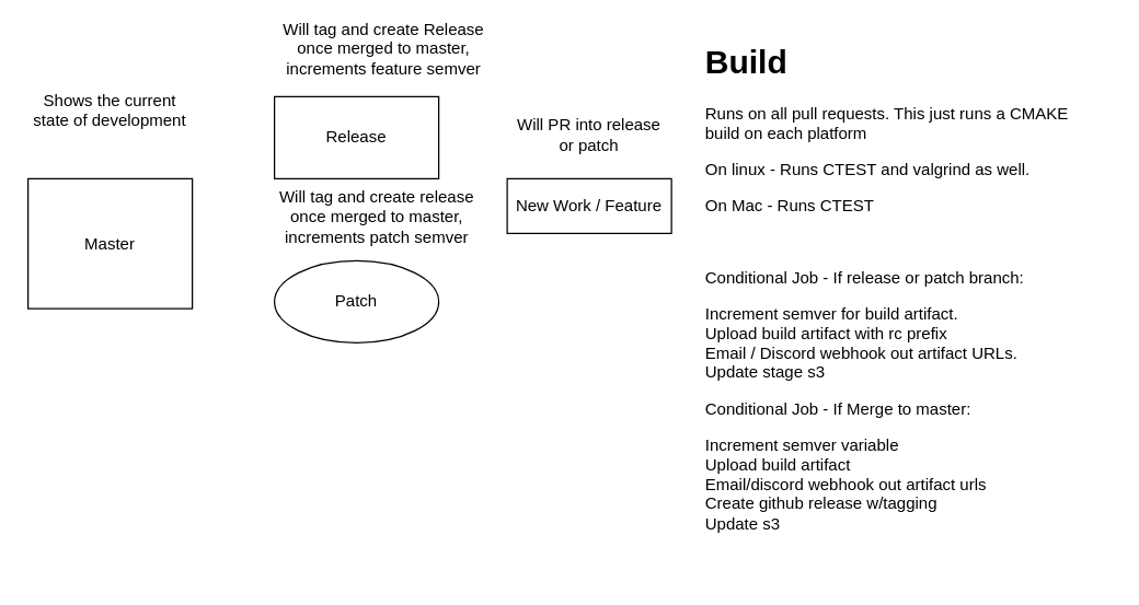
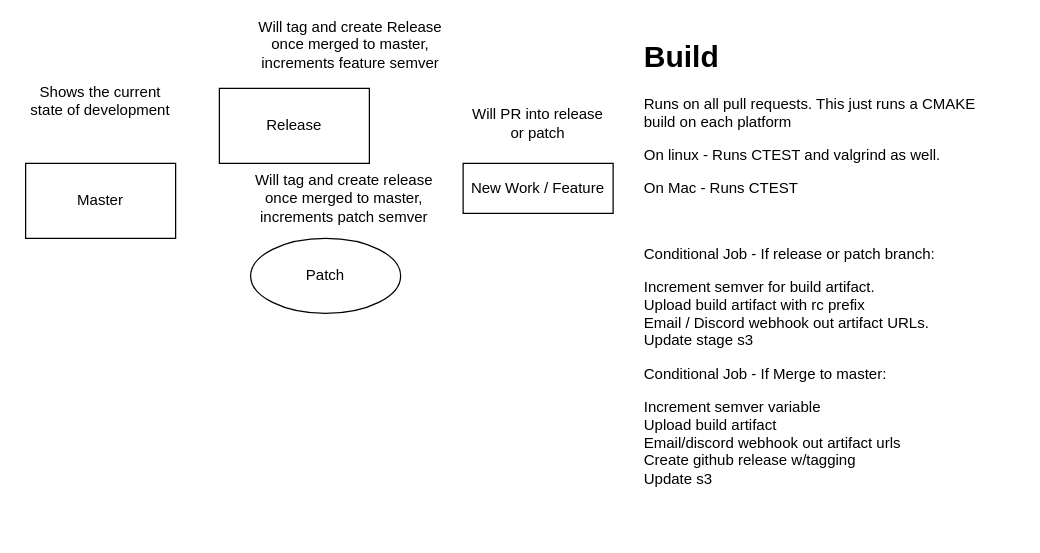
  <mxCell id="0" />
  <mxCell id="1" parent="0" />
- <mxCell id="2" value="Master" style="rounded=0;whiteSpace=wrap;html=1;" vertex="1" parent="1"><mxGeometry x="20" y="130" width="120" height="95" as="geometry" /></mxCell>
+ <mxCell id="2" value="Master" style="rounded=0;whiteSpace=wrap;html=1;" vertex="1" parent="1"><mxGeometry x="20" y="130" width="120" height="60" as="geometry" /></mxCell>
  <mxCell id="3" value="Shows the current state of development" style="text;html=1;strokeColor=none;fillColor=none;align=center;verticalAlign=middle;whiteSpace=wrap;rounded=0;" vertex="1" parent="1"><mxGeometry x="20" y="50" width="120" height="60" as="geometry" /></mxCell>
- <mxCell id="4" value="Release" style="rounded=0;whiteSpace=wrap;html=1;" vertex="1" parent="1"><mxGeometry x="200" y="70" width="120" height="60" as="geometry" /></mxCell>
+ <mxCell id="4" value="Release" style="rounded=0;whiteSpace=wrap;html=1;" vertex="1" parent="1"><mxGeometry x="175" y="70" width="120" height="60" as="geometry" /></mxCell>
  <mxCell id="5" value="Will tag and create Release once merged to master, increments feature semver" style="text;html=1;strokeColor=none;fillColor=none;align=center;verticalAlign=middle;whiteSpace=wrap;rounded=0;" vertex="1" parent="1"><mxGeometry x="200" y="20" width="160" height="30" as="geometry" /></mxCell>
  <mxCell id="6" value="Patch" style="ellipse;whiteSpace=wrap;html=1;" vertex="1" parent="1"><mxGeometry x="200" y="190" width="120" height="60" as="geometry" /></mxCell>
  <mxCell id="7" value="Will tag and create release once merged to master, increments patch semver" style="text;html=1;strokeColor=none;fillColor=none;align=center;verticalAlign=middle;whiteSpace=wrap;rounded=0;" vertex="1" parent="1"><mxGeometry x="200" y="145" width="150" height="25" as="geometry" /></mxCell>
  <mxCell id="8" value="&lt;h1&gt;Build&lt;/h1&gt;&lt;p&gt;Runs on all pull requests. This just runs a CMAKE build on each platform&lt;/p&gt;&lt;p&gt;On linux - Runs CTEST and valgrind as well.&lt;/p&gt;&lt;p&gt;On Mac - Runs CTEST&lt;/p&gt;&lt;p&gt;&lt;br&gt;&lt;/p&gt;&lt;p&gt;Conditional Job - If release or patch branch:&lt;/p&gt;&lt;p&gt;&lt;span style=&quot;background-color: initial;&quot;&gt;Increment semver for build artifact.&lt;br&gt;Upload build artifact with rc prefix&amp;nbsp;&lt;br&gt;Email / Discord webhook out artifact URLs.&lt;br&gt;Update stage s3&lt;/span&gt;&lt;br&gt;&lt;/p&gt;&lt;p&gt;&lt;span style=&quot;background-color: initial;&quot;&gt;Conditional Job - If Merge to master:&lt;/span&gt;&lt;/p&gt;&lt;p&gt;&lt;span style=&quot;background-color: initial;&quot;&gt;Increment semver variable&lt;br&gt;Upload build artifact&lt;br&gt;Email/discord webhook out artifact urls&lt;br&gt;Create github release w/tagging&lt;br&gt;Update s3&lt;/span&gt;&lt;/p&gt;" style="text;html=1;strokeColor=none;fillColor=none;spacing=5;spacingTop=-20;whiteSpace=wrap;overflow=hidden;rounded=0;" vertex="1" parent="1"><mxGeometry x="510" y="25" width="300" height="395" as="geometry" /></mxCell>
  <mxCell id="9" value="New Work / Feature" style="rounded=0;whiteSpace=wrap;html=1;" vertex="1" parent="1"><mxGeometry x="370" y="130" width="120" height="40" as="geometry" /></mxCell>
  <mxCell id="10" value="Will PR into release or patch" style="text;html=1;strokeColor=none;fillColor=none;align=center;verticalAlign=middle;whiteSpace=wrap;rounded=0;" vertex="1" parent="1"><mxGeometry x="370" y="85" width="120" height="25" as="geometry" /></mxCell>
